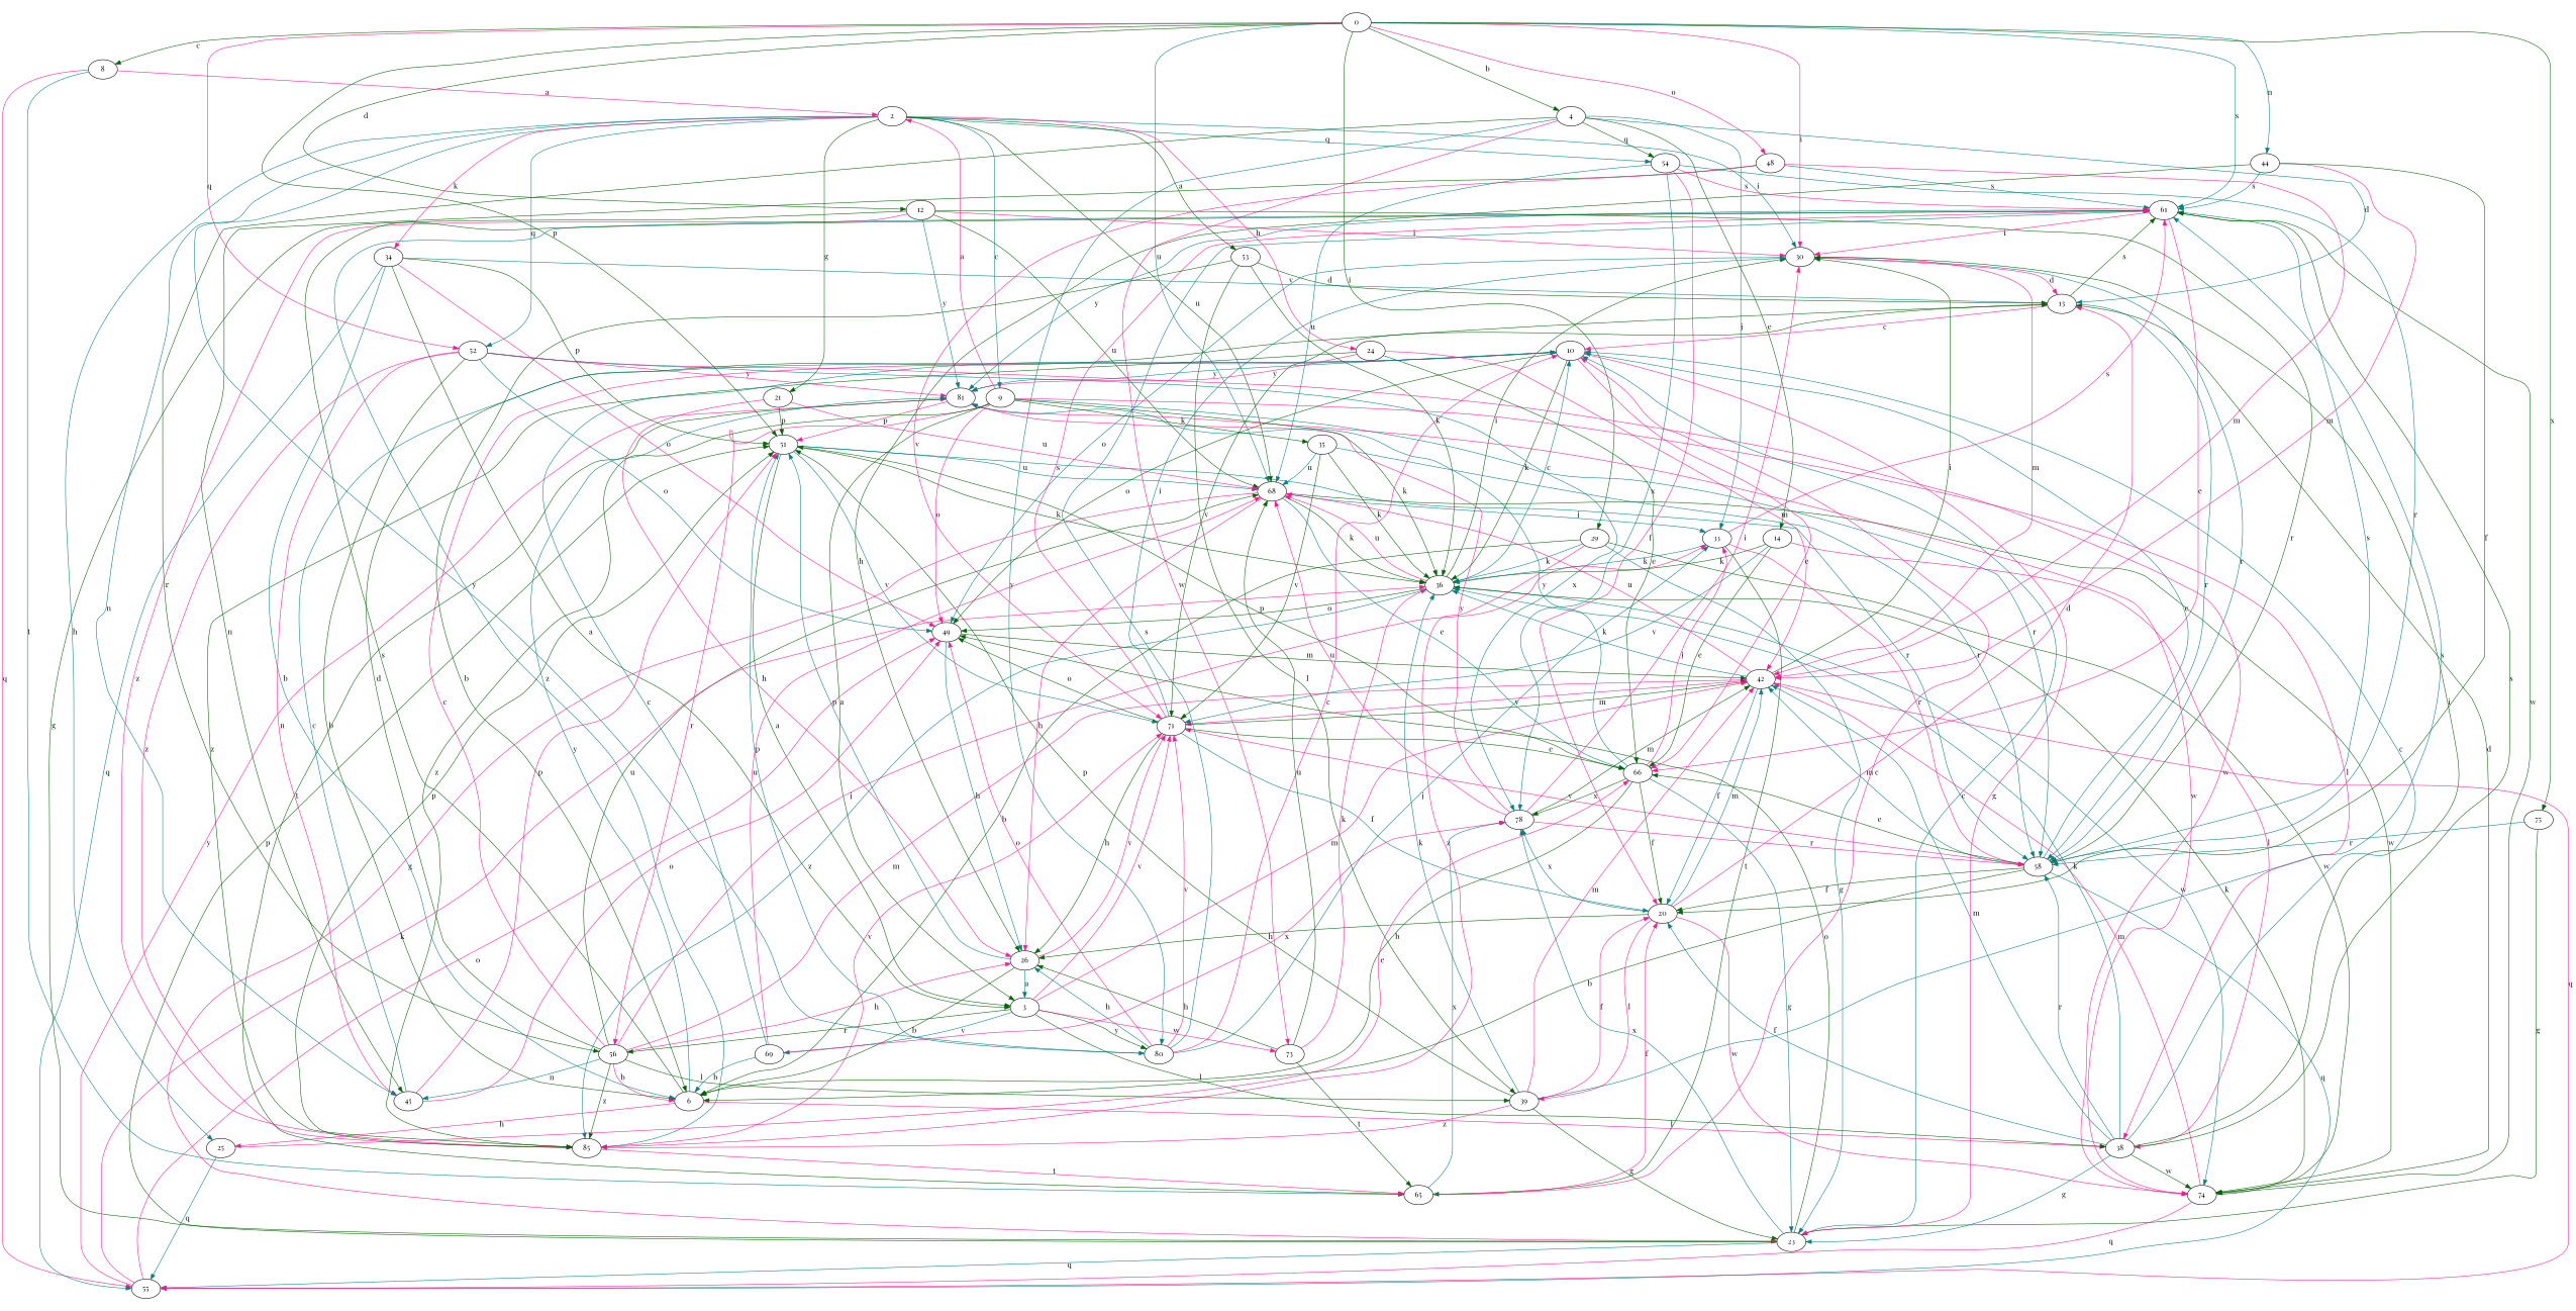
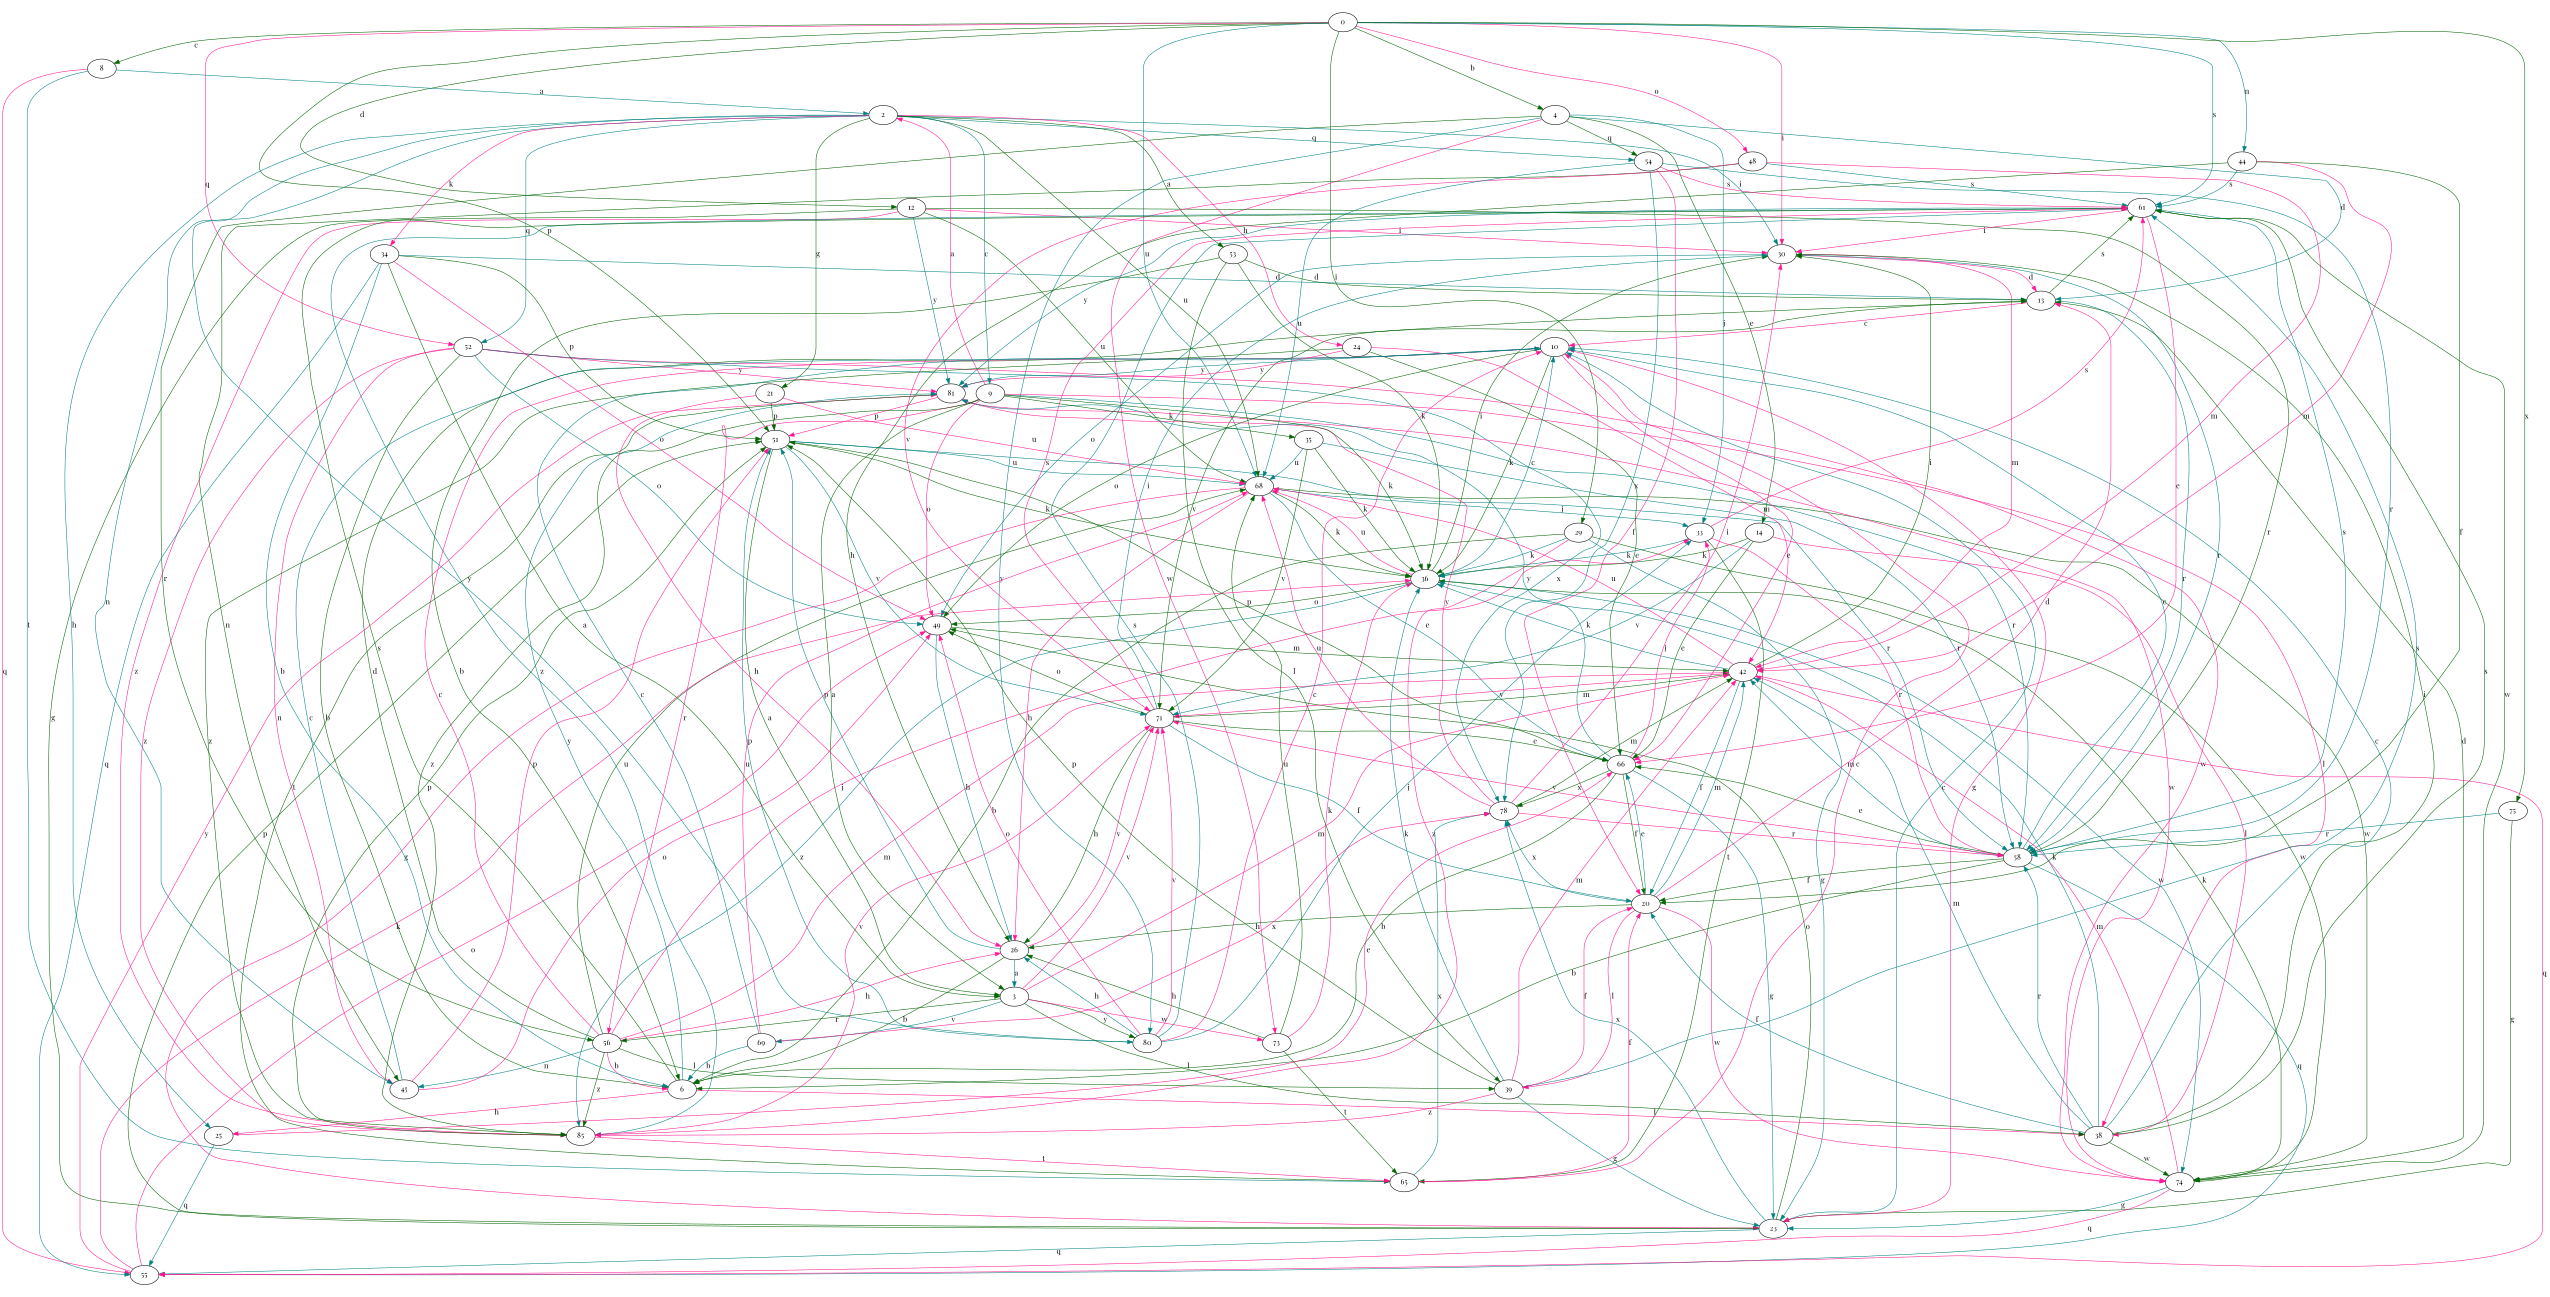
  strict digraph {
    fontname="Playfair Display"
    node [fontname="Playfair Display"]
    edge [color=darkgreen fontname="Playfair Display"]
    0
    4
    8
    12
    29
    30
    44
    48
    51
    52
    61
    68
    75
    54
    80
    56
    73
    13
    14
    33
    2
    55
    65
    81
    58
    85
    23
    6
    36
    74
    42
    49
    20
    26
    45
    71
    3
    78
    n39 [label=66]
    9
    21
    24
    25
    34
    53
    38
    35
    10
    39
    69
    0 -> 4 [label=b]
    0 -> 8 [label=c]
    0 -> 12 [label=d]
    0 -> 29 [label=i]
    0 -> 30 [color=deeppink label=i]
    0 -> 44 [color=teal label=n]
    0 -> 48 [color=deeppink label=o]
    0 -> 51 [label=p]
    0 -> 52 [color=deeppink label=q]
    0 -> 61 [color=teal label=s]
    0 -> 68 [color=teal label=u]
    0 -> 75 [label=x]
    4 -> 54 [label=q]
    4 -> 80 [color=teal label=y]
    4 -> 56 [label=r]
    4 -> 73 [color=deeppink label=w]
    4 -> 13 [color=teal label=d]
    4 -> 14 [label=e]
    4 -> 33 [color=teal label=j]
-   8 -> 2 [color=deeppink label=a]
+   8 -> 2 [color=teal label=a]
    8 -> 55 [color=deeppink label=q]
    8 -> 65 [color=teal label=t]
    12 -> 30 [color=deeppink label=i]
    12 -> 68 [label=u]
    12 -> 81 [color=teal label=y]
    12 -> 58 [label=r]
    12 -> 85 [color=deeppink label=z]
    12 -> 23 [label=g]
    29 -> 85 [color=deeppink label=z]
    29 -> 23 [color=teal label=g]
    29 -> 6 [label=b]
    29 -> 36 [color=teal label=k]
    29 -> 74 [label=w]
    30 -> 13 [color=deeppink label=d]
    30 -> 58 [color=teal label=r]
    30 -> 42 [color=deeppink label=m]
    30 -> 49 [color=teal label=o]
    44 -> 61 [color=teal label=s]
    44 -> 42 [color=deeppink label=m]
    44 -> 20 [label=f]
    44 -> 26 [label=h]
    48 -> 61 [color=teal label=s]
    48 -> 42 [color=deeppink label=m]
    48 -> 45 [label=n]
    48 -> 71 [color=deeppink label=v]
    51 -> 68 [color=teal label=u]
    51 -> 58 [color=teal label=r]
    51 -> 36 [label=k]
    51 -> 71 [color=teal label=v]
    51 -> 3 [label=a]
    52 -> 81 [color=deeppink label=y]
    52 -> 85 [color=deeppink label=z]
    52 -> 6 [label=b]
    52 -> 74 [color=deeppink label=w]
    52 -> 49 [color=teal label=o]
    52 -> 45 [color=deeppink label=n]
    52 -> 78 [color=teal label=x]
    61 -> 30 [color=deeppink label=i]
    61 -> 81 [color=teal label=y]
    61 -> 85 [color=teal label=z]
    61 -> 74 [label=w]
    61 -> n39 [color=deeppink label=e]
    68 -> 33 [color=teal label=j]
    68 -> 23 [color=deeppink label=g]
    68 -> 36 [label=k]
    68 -> 74 [label=w]
    68 -> 26 [color=deeppink label=h]
    68 -> n39 [color=teal label=e]
    75 -> 58 [color=teal label=r]
    75 -> 23 [label=g]
    54 -> 61 [color=deeppink label=s]
    54 -> 68 [color=teal label=u]
    54 -> 58 [color=teal label=r]
    54 -> 20 [color=deeppink label=f]
    54 -> 78 [color=teal label=x]
    80 -> 51 [color=teal label=p]
    80 -> 61 [color=teal label=s]
    80 -> 33 [color=teal label=j]
    80 -> 49 [color=deeppink label=o]
    80 -> 26 [color=teal label=h]
    80 -> 71 [color=deeppink label=v]
    80 -> 10 [color=deeppink label=c]
    56 -> 68 [label=u]
    56 -> 13 [label=d]
    56 -> 33 [color=deeppink label=j]
    56 -> 85 [label=z]
    56 -> 6 [color=deeppink label=b]
    56 -> 42 [color=deeppink label=m]
    56 -> 26 [color=deeppink label=h]
    56 -> 45 [color=teal label=n]
    56 -> 10 [color=deeppink label=c]
    56 -> 39 [label=l]
    73 -> 68 [label=u]
    73 -> 65 [label=t]
    73 -> 36 [color=deeppink label=k]
    73 -> 26 [label=h]
    13 -> 61 [label=s]
    13 -> 58 [color=teal label=r]
    13 -> 71 [label=v]
    13 -> 10 [color=deeppink label=c]
    14 -> 36 [label=k]
    14 -> 71 [color=teal label=v]
    14 -> n39 [label=e]
    14 -> 38 [color=deeppink label=l]
    33 -> 61 [color=deeppink label=s]
    33 -> 65 [label=t]
    33 -> 58 [color=deeppink label=r]
    33 -> 36 [color=teal label=k]
    2 -> 30 [color=teal label=i]
    2 -> 52 [color=teal label=q]
    2 -> 68 [label=u]
    2 -> 54 [color=teal label=q]
    2 -> 80 [color=teal label=y]
    2 -> 45 [color=teal label=n]
    2 -> 9 [color=teal label=c]
    2 -> 21 [label=g]
    2 -> 24 [color=deeppink label=h]
    2 -> 25 [color=teal label=h]
    2 -> 34 [color=deeppink label=k]
    2 -> 53 [label=a]
    55 -> 81 [color=deeppink label=y]
    55 -> 36 [color=deeppink label=k]
    55 -> 49 [color=deeppink label=o]
    65 -> 20 [color=deeppink label=f]
    65 -> 78 [color=teal label=x]
    65 -> 10 [color=deeppink label=c]
    81 -> 51 [color=deeppink label=p]
    81 -> 65 [label=t]
    81 -> 74 [color=deeppink label=w]
    58 -> 61 [color=teal label=s]
    58 -> 55 [color=teal label=q]
    58 -> 6 [label=b]
    58 -> 42 [color=teal label=m]
    58 -> 20 [label=f]
    58 -> 71 [color=deeppink label=v]
    58 -> n39 [label=e]
    58 -> 10 [color=teal label=c]
    85 -> 51 [label=p]
    85 -> 65 [color=deeppink label=t]
    85 -> 71 [color=deeppink label=v]
    23 -> 51 [label=p]
    23 -> 55 [color=teal label=q]
    23 -> 49 [label=o]
    23 -> 78 [color=teal label=x]
    23 -> 10 [color=teal label=c]
    6 -> 61 [label=s]
    6 -> 81 [color=teal label=y]
    6 -> 25 [color=deeppink label=h]
    6 -> 38 [color=deeppink label=l]
    36 -> 30 [label=i]
    36 -> 68 [color=deeppink label=u]
    36 -> 85 [color=teal label=z]
    36 -> 74 [color=teal label=w]
    36 -> 49 [label=o]
    36 -> 10 [color=teal label=c]
    74 -> 13 [label=d]
    74 -> 55 [color=deeppink label=q]
-   38 -> 23 [color=teal label=g]
+   74 -> 23 [color=teal label=g]
    74 -> 36 [label=k]
    74 -> 42 [color=deeppink label=m]
    42 -> 30 [label=i]
    42 -> 68 [color=deeppink label=u]
    42 -> 55 [color=deeppink label=q]
    42 -> 36 [color=teal label=k]
    42 -> 20 [color=teal label=f]
    42 -> 71 [color=deeppink label=v]
    49 -> 42 [label=m]
    49 -> 26 [color=teal label=h]
    20 -> 13 [color=deeppink label=d]
    20 -> 74 [color=deeppink label=w]
    20 -> 42 [color=teal label=m]
    20 -> 26 [label=h]
    20 -> 78 [color=teal label=x]
+   20 -> n39 [color=teal label=e]
    20 -> 39 [color=deeppink label=l]
    26 -> 51 [color=teal label=p]
    26 -> 6 [label=b]
    26 -> 71 [color=deeppink label=v]
    26 -> 3 [color=teal label=a]
    45 -> 51 [color=deeppink label=p]
    45 -> 49 [color=deeppink label=o]
    45 -> 10 [color=teal label=c]
    71 -> 30 [color=teal label=i]
    71 -> 61 [color=deeppink label=s]
    71 -> 42 [label=m]
    71 -> 49 [label=o]
    71 -> 20 [color=teal label=f]
    71 -> 26 [label=h]
    71 -> n39 [label=e]
    3 -> 80 [label=y]
    3 -> 56 [label=r]
    3 -> 73 [color=deeppink label=w]
    3 -> 42 [color=deeppink label=m]
    3 -> 71 [color=deeppink label=v]
    3 -> 38 [label=l]
    3 -> 69 [color=teal label=v]
    78 -> 30 [color=deeppink label=i]
    78 -> 68 [color=deeppink label=u]
    78 -> 81 [color=deeppink label=y]
    78 -> 58 [color=deeppink label=r]
    78 -> 42 [label=m]
    n39 -> 51 [label=p]
    n39 -> 33 [color=deeppink label=j]
    n39 -> 81 [color=teal label=y]
    n39 -> 23 [color=teal label=g]
    n39 -> 6 [label=b]
    n39 -> 20 [label=f]
    n39 -> 78 [label=x]
    9 -> 56 [color=deeppink label=r]
    9 -> 2 [color=deeppink label=a]
    9 -> 58 [color=teal label=r]
    9 -> 85 [label=z]
    9 -> 36 [label=k]
    9 -> 49 [color=deeppink label=o]
    9 -> 3 [label=a]
    9 -> 38 [color=deeppink label=l]
    9 -> 35 [label=k]
    21 -> 51 [label=p]
    21 -> 68 [color=deeppink label=u]
    21 -> 26 [color=deeppink label=h]
    24 -> 81 [color=deeppink label=y]
    24 -> 85 [label=z]
    24 -> 42 [color=deeppink label=m]
    24 -> n39 [label=e]
    25 -> 55 [color=teal label=q]
    25 -> n39 [color=deeppink label=e]
    34 -> 51 [label=p]
-   34 -> 13 [color=teal label=v]
+   34 -> 13 [color=teal label=d]
    34 -> 55 [color=teal label=q]
    34 -> 6 [color=teal label=b]
    34 -> 49 [color=deeppink label=o]
    34 -> 3 [label=a]
    53 -> 13 [label=d]
    53 -> 6 [label=b]
    53 -> 36 [label=k]
    53 -> 39 [label=l]
    38 -> 30 [label=i]
    38 -> 61 [label=s]
    38 -> 58 [color=teal label=r]
    38 -> 36 [color=teal label=k]
    38 -> 74 [label=w]
    38 -> 42 [color=teal label=m]
    38 -> 20 [color=teal label=f]
    38 -> 10 [color=teal label=c]
    35 -> 68 [color=teal label=u]
    35 -> 58 [color=teal label=r]
    35 -> 36 [label=k]
    35 -> 71 [label=v]
    10 -> 81 [color=teal label=y]
    10 -> 23 [color=deeppink label=g]
    10 -> 36 [label=k]
    10 -> 49 [label=o]
    10 -> n39 [color=deeppink label=e]
    39 -> 51 [label=p]
    39 -> 61 [color=teal label=s]
    39 -> 85 [color=deeppink label=z]
-   39 -> 23 [label=g]
+   39 -> 23 [color=teal label=g]
    39 -> 36 [color=teal label=k]
    39 -> 42 [color=deeppink label=m]
    39 -> 20 [color=deeppink label=f]
    69 -> 68 [color=deeppink label=u]
    69 -> 6 [color=teal label=b]
    69 -> 78 [color=deeppink label=x]
    69 -> 10 [color=teal label=c]
  }
